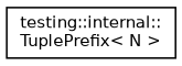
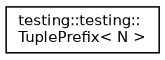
  digraph {
    rankdir=TB
-   n1 [color=black fillcolor=white fontname=Helvetica fontsize=10 height=0.2 label="testing::internal::\lTuplePrefix\< N \>" shape=record style=filled width=0.4]
+   n1 [color=black fillcolor=white fontname=Helvetica fontsize=10 height=0.2 label="testing::testing::\lTuplePrefix\< N \>" shape=record style=filled width=0.4]
  }
